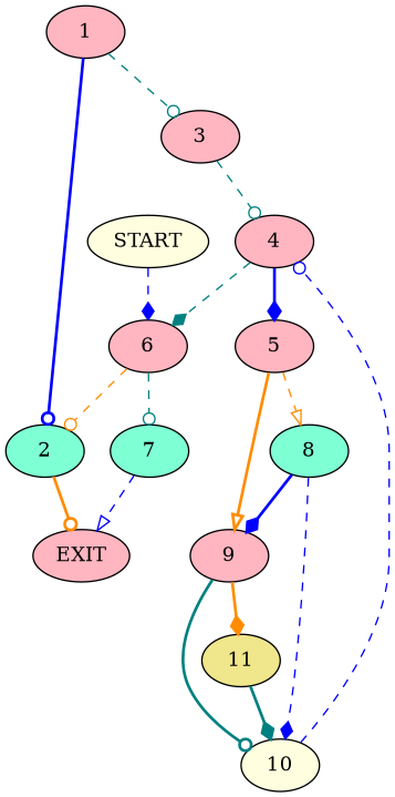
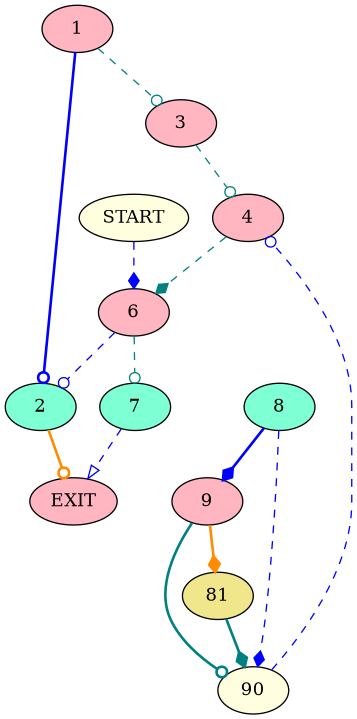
  digraph {
    node [fillcolor=lightpink style=filled]
    edge [arrowhead=odot color=blue style=dashed]
    n1 [fillcolor=lightyellow label=START]
    6
    2 [fillcolor=aquamarine]
    1
    3
    n6 [label=EXIT]
    4
-   5
    8 [fillcolor=aquamarine]
    9
    7 [fillcolor=aquamarine]
-   10 [fillcolor=lightyellow]
-   11 [fillcolor=khaki]
+   10 [fillcolor=lightyellow label=90]
+   11 [fillcolor=khaki label=81]
    n1 -> 6 [arrowhead=diamond]
-   6 -> 2 [color=darkorange]
+   6 -> 2
    6 -> 7 [color=teal]
    2 -> n6 [color=darkorange style=bold]
    1 -> 2 [style=bold]
    1 -> 3 [color=teal]
    3 -> 4 [color=teal]
    4 -> 6 [arrowhead=diamond color=teal]
-   4 -> 5 [arrowhead=diamond style=bold]
-   5 -> 8 [arrowhead=onormal color=darkorange]
-   5 -> 9 [arrowhead=onormal color=darkorange style=bold]
    8 -> 9 [arrowhead=diamond style=bold]
    8 -> 10 [arrowhead=diamond]
    9 -> 10 [color=teal style=bold]
    9 -> 11 [arrowhead=diamond color=darkorange style=bold]
    7 -> n6 [arrowhead=onormal]
    10 -> 4
    11 -> 10 [arrowhead=diamond color=teal style=bold]
  }
